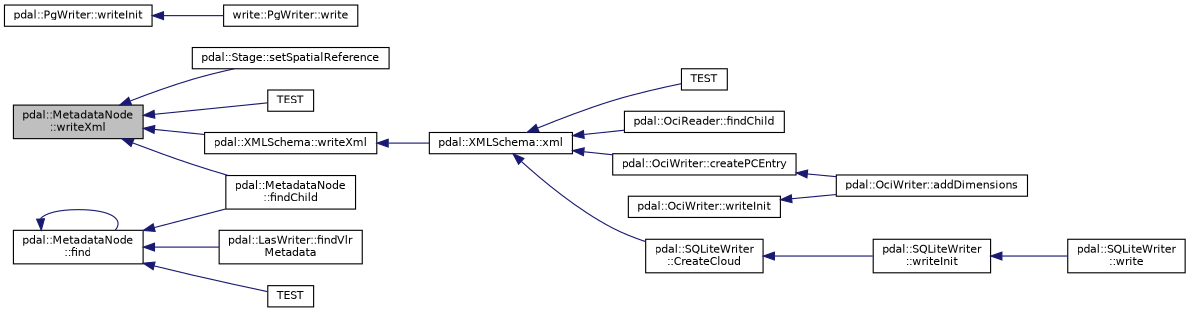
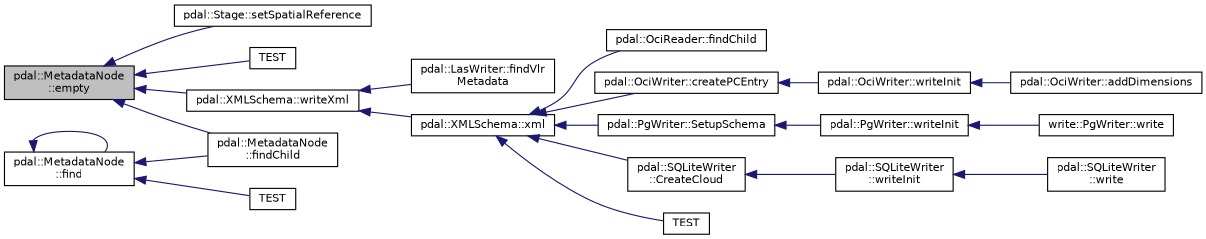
  digraph {
    rankdir=LR
    node [color=black fillcolor=white fontname=Helvetica fontsize=10 shape=record style=filled]
    edge [color=midnightblue dir=back fontname=Helvetica fontsize=10 labelfontname=Helvetica labelfontsize=10 style=solid]
-   n1 [fillcolor=grey75 fontcolor=black height=0.2 label="pdal::MetadataNode\l::writeXml" width=0.4]
+   n1 [fillcolor=grey75 fontcolor=black height=0.2 label="pdal::MetadataNode\l::empty" width=0.4]
    n2 [height=0.2 label="pdal::MetadataNode\l::findChild" width=0.4]
    n3 [height=0.2 label="pdal::Stage::setSpatialReference" width=0.4]
    n4 [height=0.2 label=TEST width=0.4]
    n5 [height=0.2 label="pdal::XMLSchema::writeXml" width=0.4]
    n6 [height=0.2 label="pdal::MetadataNode\l::find" width=0.4]
    n7 [height=0.2 label="pdal::LasWriter::findVlr\lMetadata" width=0.4]
    n8 [height=0.2 label=TEST width=0.4]
    n9 [height=0.2 label="pdal::XMLSchema::xml" width=0.4]
    n10 [height=0.2 label="pdal::OciReader::findChild" width=0.4]
    n11 [height=0.2 label="pdal::OciWriter::createPCEntry" width=0.4]
+   n12 [height=0.2 label="pdal::PgWriter::SetupSchema" width=0.4]
    n13 [height=0.2 label="pdal::SQLiteWriter\l::CreateCloud" width=0.4]
    n14 [height=0.2 label=TEST width=0.4]
    n15 [height=0.2 label="pdal::OciWriter::writeInit" width=0.4]
    n16 [height=0.2 label="pdal::PgWriter::writeInit" width=0.4]
    n17 [height=0.2 label="pdal::SQLiteWriter\l::writeInit" width=0.4]
    n18 [height=0.2 label="pdal::OciWriter::addDimensions" width=0.4]
    n19 [height=0.2 label="write::PgWriter::write" width=0.4]
    n20 [height=0.2 label="pdal::SQLiteWriter\l::write" width=0.4]
    n1 -> n2
    n1 -> n3
    n1 -> n4
    n1 -> n5
    n5 -> n9
    n6 -> n2
    n6 -> n6
-   n6 -> n7
+   n5 -> n7
    n6 -> n8
    n9 -> n10
    n9 -> n11
+   n9 -> n12
    n9 -> n13
    n9 -> n14
-   n11 -> n18
+   n11 -> n15
+   n12 -> n16
    n13 -> n17
    n15 -> n18
    n16 -> n19
    n17 -> n20
  }
